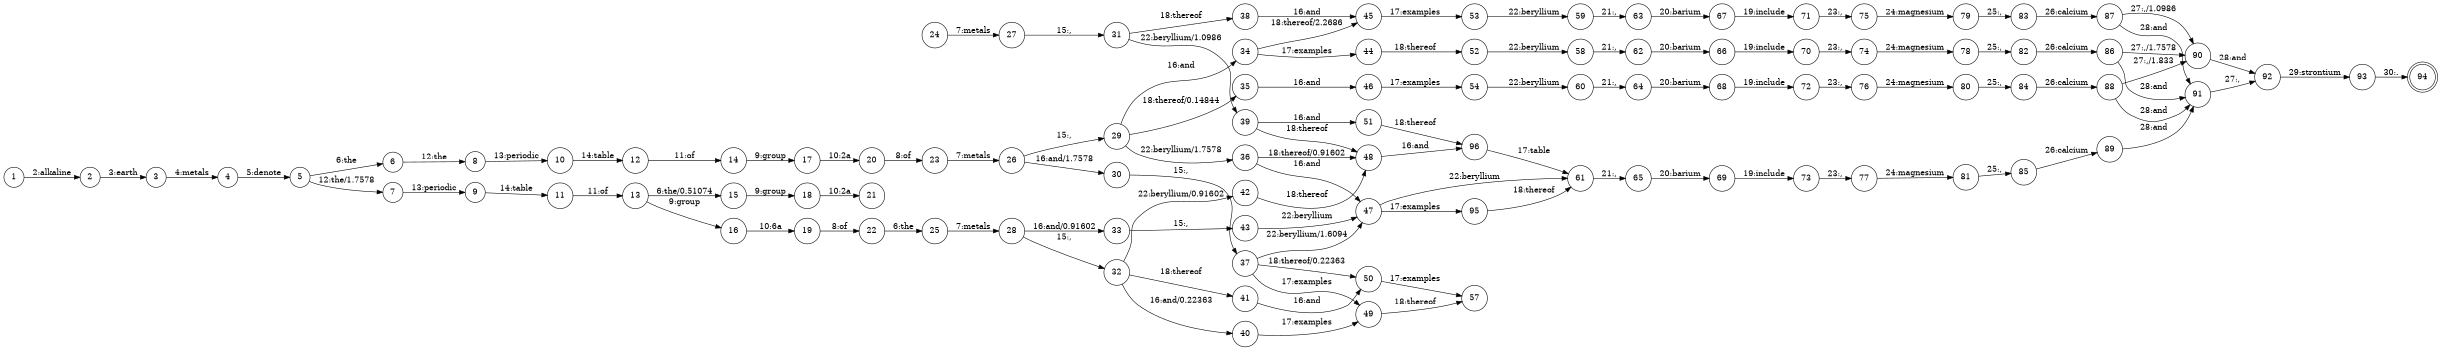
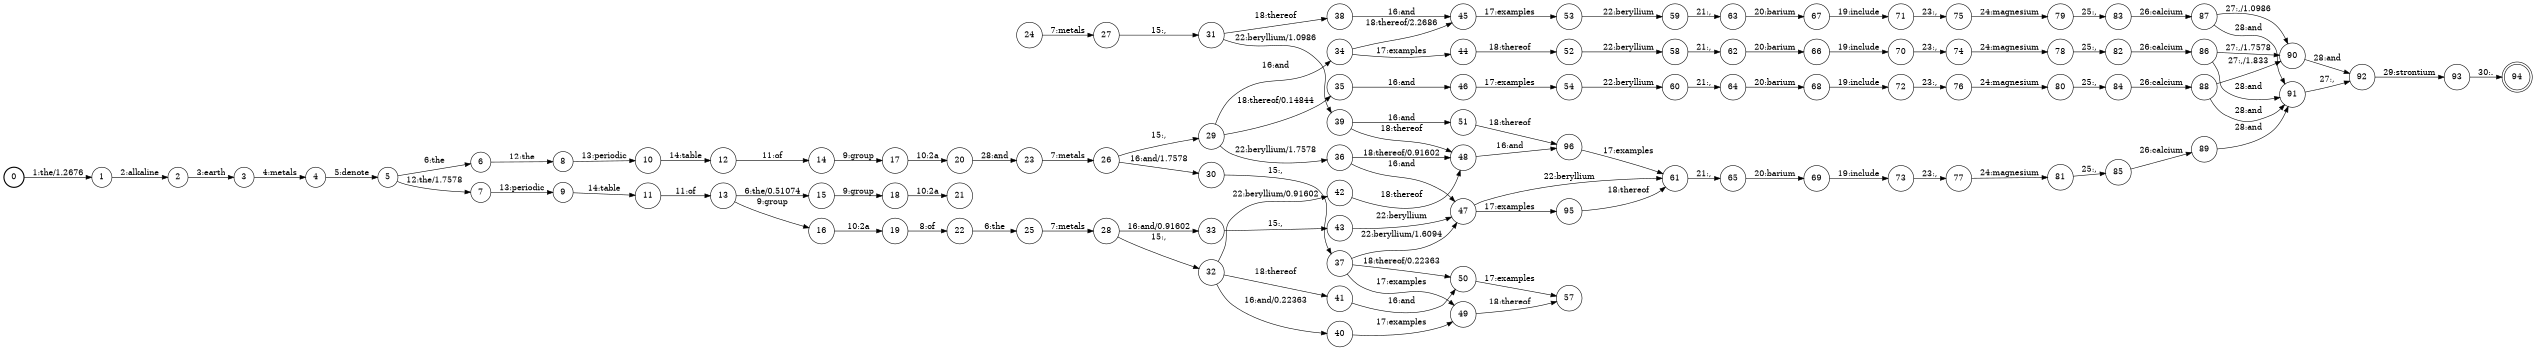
  digraph {
    nodesep=0.25
    rankdir=LR
    ranksep=0.4
    node [fontsize=14 shape=circle style=solid]
    edge [fontsize=14]
+   n1 [label=0 style=bold]
    n2 [label=1]
    n3 [label=2]
    n4 [label=3]
    n5 [label=4]
    n6 [label=5]
    n7 [label=6]
    n8 [label=7]
    n9 [label=8]
    n10 [label=9]
    n11 [label=10]
    n12 [label=11]
    n13 [label=12]
    n14 [label=13]
    n15 [label=14]
    n16 [label=15]
    n17 [label=16]
    n18 [label=17]
    n19 [label=18]
    n20 [label=19]
    n21 [label=20]
    n22 [label=21]
    n23 [label=22]
    n24 [label=23]
    n25 [label=25]
    n26 [label=26]
    n27 [label=24]
    n28 [label=27]
    n29 [label=28]
    n30 [label=29]
    n31 [label=30]
    n32 [label=31]
    n33 [label=32]
    n34 [label=33]
    n35 [label=34]
    n36 [label=35]
    n37 [label=36]
    n38 [label=37]
    n39 [label=38]
    n40 [label=39]
    n41 [label=40]
    n42 [label=41]
    n43 [label=42]
    n44 [label=43]
    n45 [label=44]
    n46 [label=45]
    n47 [label=46]
    n48 [label=47]
    n49 [label=48]
    n50 [label=49]
    n51 [label=50]
    n52 [label=51]
    n53 [label=52]
    n54 [label=53]
    n55 [label=54]
    n56 [label=95]
    n57 [label=61]
    n58 [label=96]
    n59 [label=57]
    n60 [label=58]
    n61 [label=59]
    n62 [label=60]
    n63 [label=62]
    n64 [label=63]
    n65 [label=64]
    n66 [label=65]
    n67 [label=66]
    n68 [label=67]
    n69 [label=68]
    n70 [label=69]
    n71 [label=70]
    n72 [label=71]
    n73 [label=72]
    n74 [label=73]
    n75 [label=74]
    n76 [label=75]
    n77 [label=76]
    n78 [label=77]
    n79 [label=78]
    n80 [label=79]
    n81 [label=80]
    n82 [label=81]
    n83 [label=82]
    n84 [label=83]
    n85 [label=84]
    n86 [label=85]
    n87 [label=86]
    n88 [label=87]
    n89 [label=88]
    n90 [label=89]
    n91 [label=90]
    n92 [label=91]
    n93 [label=92]
    n94 [label=93]
    n95 [label=94 shape=doublecircle]
+   n1 -> n2 [label="1:the/1.2676"]
    n2 -> n3 [label="2:alkaline"]
    n3 -> n4 [label="3:earth"]
    n4 -> n5 [label="4:metals"]
    n5 -> n6 [label="5:denote"]
    n6 -> n7 [label="6:the"]
    n6 -> n8 [label="12:the/1.7578"]
    n7 -> n9 [label="12:the"]
    n8 -> n10 [label="13:periodic"]
    n9 -> n11 [label="13:periodic"]
    n10 -> n12 [label="14:table"]
    n11 -> n13 [label="14:table"]
    n12 -> n14 [label="11:of"]
    n13 -> n15 [label="11:of"]
    n14 -> n16 [label="6:the/0.51074"]
    n14 -> n17 [label="9:group"]
    n15 -> n18 [label="9:group"]
    n16 -> n19 [label="9:group"]
-   n17 -> n20 [label="10:6a"]
+   n17 -> n20 [label="10:2a"]
    n18 -> n21 [label="10:2a"]
    n19 -> n22 [label="10:2a"]
    n20 -> n23 [label="8:of"]
-   n21 -> n24 [label="8:of"]
+   n21 -> n24 [label="28:and"]
    n23 -> n25 [label="6:the"]
    n24 -> n26 [label="7:metals"]
    n25 -> n29 [label="7:metals"]
    n26 -> n30 [label="15:,"]
    n26 -> n31 [label="16:and/1.7578"]
    n27 -> n28 [label="7:metals"]
    n28 -> n32 [label="15:,"]
    n29 -> n33 [label="15:,"]
    n29 -> n34 [label="16:and/0.91602"]
    n30 -> n35 [label="16:and"]
    n30 -> n36 [label="18:thereof/0.14844"]
    n30 -> n37 [label="22:beryllium/1.7578"]
    n31 -> n38 [label="15:,"]
    n32 -> n39 [label="18:thereof"]
    n32 -> n40 [label="22:beryllium/1.0986"]
    n33 -> n41 [label="16:and/0.22363"]
    n33 -> n42 [label="18:thereof"]
    n33 -> n43 [label="22:beryllium/0.91602"]
    n34 -> n44 [label="15:,"]
    n35 -> n45 [label="17:examples"]
    n35 -> n46 [label="18:thereof/2.2686"]
    n36 -> n47 [label="16:and"]
    n37 -> n48 [label="16:and"]
    n37 -> n49 [label="18:thereof/0.91602"]
    n38 -> n48 [label="22:beryllium/1.6094"]
    n38 -> n50 [label="17:examples"]
    n38 -> n51 [label="18:thereof/0.22363"]
    n39 -> n46 [label="16:and"]
    n40 -> n49 [label="18:thereof"]
    n40 -> n52 [label="16:and"]
    n41 -> n50 [label="17:examples"]
    n42 -> n51 [label="16:and"]
    n43 -> n49 [label="18:thereof"]
    n44 -> n48 [label="22:beryllium"]
    n45 -> n53 [label="18:thereof"]
    n46 -> n54 [label="17:examples"]
    n47 -> n55 [label="17:examples"]
    n48 -> n56 [label="17:examples"]
    n48 -> n57 [label="22:beryllium"]
    n49 -> n58 [label="16:and"]
    n50 -> n59 [label="18:thereof"]
    n51 -> n59 [label="17:examples"]
    n52 -> n58 [label="18:thereof"]
    n53 -> n60 [label="22:beryllium"]
    n54 -> n61 [label="22:beryllium"]
    n55 -> n62 [label="22:beryllium"]
    n56 -> n57 [label="18:thereof"]
    n57 -> n66 [label="21:,"]
-   n58 -> n57 [label="17:table"]
+   n58 -> n57 [label="17:examples"]
    n60 -> n63 [label="21:,"]
    n61 -> n64 [label="21:,"]
    n62 -> n65 [label="21:,"]
    n63 -> n67 [label="20:barium"]
    n64 -> n68 [label="20:barium"]
    n65 -> n69 [label="20:barium"]
    n66 -> n70 [label="20:barium"]
    n67 -> n71 [label="19:include"]
    n68 -> n72 [label="19:include"]
    n69 -> n73 [label="19:include"]
    n70 -> n74 [label="19:include"]
    n71 -> n75 [label="23:,"]
    n72 -> n76 [label="23:,"]
    n73 -> n77 [label="23:,"]
    n74 -> n78 [label="23:,"]
    n75 -> n79 [label="24:magnesium"]
    n76 -> n80 [label="24:magnesium"]
    n77 -> n81 [label="24:magnesium"]
    n78 -> n82 [label="24:magnesium"]
    n79 -> n83 [label="25:,"]
    n80 -> n84 [label="25:,"]
    n81 -> n85 [label="25:,"]
    n82 -> n86 [label="25:,"]
    n83 -> n87 [label="26:calcium"]
    n84 -> n88 [label="26:calcium"]
    n85 -> n89 [label="26:calcium"]
    n86 -> n90 [label="26:calcium"]
    n87 -> n91 [label="27:,/1.7578"]
    n87 -> n92 [label="28:and"]
    n88 -> n91 [label="27:,/1.0986"]
    n88 -> n92 [label="28:and"]
    n89 -> n91 [label="27:,/1.833"]
    n89 -> n92 [label="28:and"]
    n90 -> n92 [label="28:and"]
    n91 -> n93 [label="28:and"]
    n92 -> n93 [label="27:,"]
    n93 -> n94 [label="29:strontium"]
    n94 -> n95 [label="30:."]
  }
